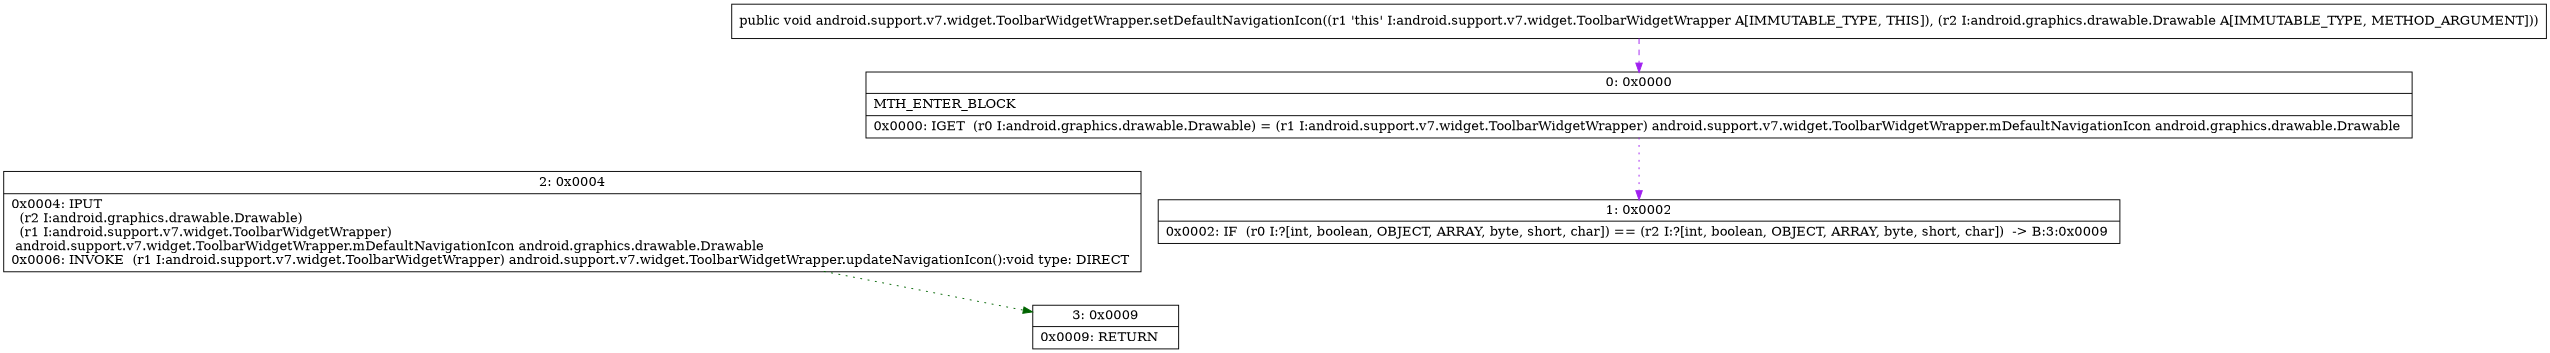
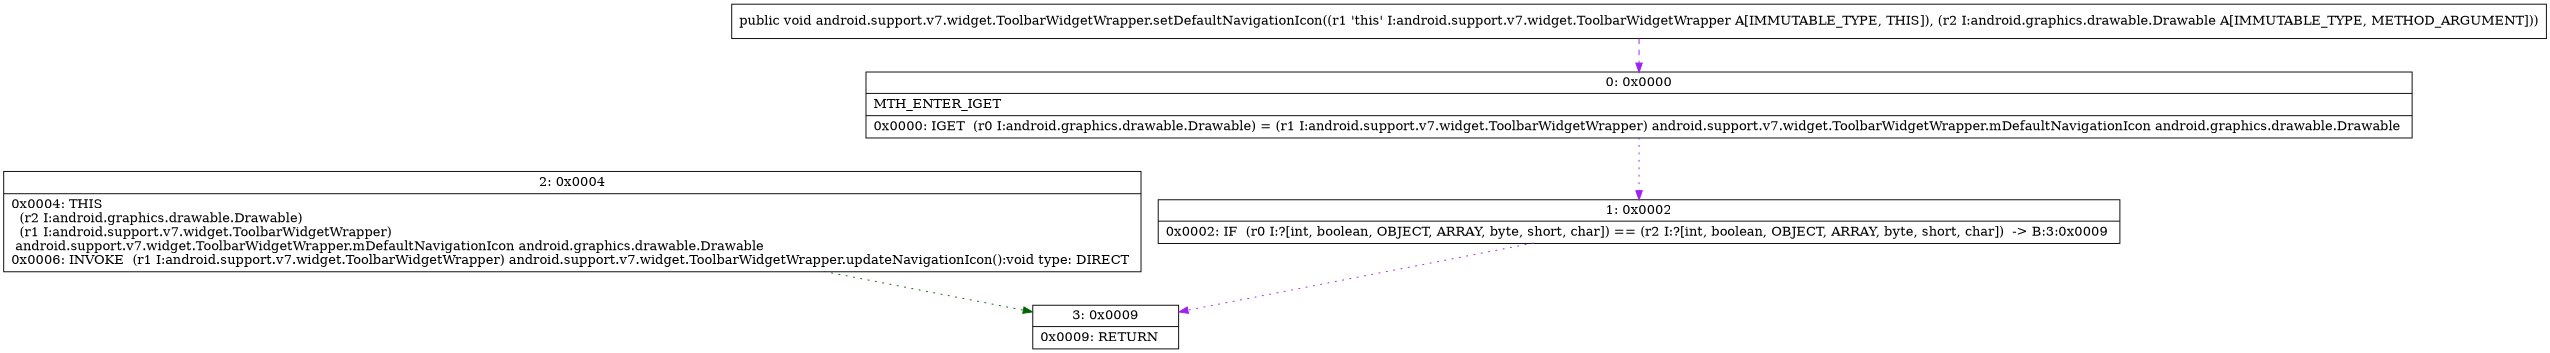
  digraph {
    node [shape=record]
    edge [color=purple style=dotted]
-   n1 [label="{0\:\ 0x0000|MTH_ENTER_BLOCK\l|0x0000: IGET  (r0 I:android.graphics.drawable.Drawable) = (r1 I:android.support.v7.widget.ToolbarWidgetWrapper) android.support.v7.widget.ToolbarWidgetWrapper.mDefaultNavigationIcon android.graphics.drawable.Drawable \l}"]
+   n1 [label="{0\:\ 0x0000|MTH_ENTER_IGET\l|0x0000: IGET  (r0 I:android.graphics.drawable.Drawable) = (r1 I:android.support.v7.widget.ToolbarWidgetWrapper) android.support.v7.widget.ToolbarWidgetWrapper.mDefaultNavigationIcon android.graphics.drawable.Drawable \l}"]
    n2 [label="{1\:\ 0x0002|0x0002: IF  (r0 I:?[int, boolean, OBJECT, ARRAY, byte, short, char]) == (r2 I:?[int, boolean, OBJECT, ARRAY, byte, short, char])  \-\> B:3:0x0009 \l}"]
    n3 [label="{3\:\ 0x0009|0x0009: RETURN   \l}"]
-   n4 [label="{2\:\ 0x0004|0x0004: IPUT  \l  (r2 I:android.graphics.drawable.Drawable)\l  (r1 I:android.support.v7.widget.ToolbarWidgetWrapper)\l android.support.v7.widget.ToolbarWidgetWrapper.mDefaultNavigationIcon android.graphics.drawable.Drawable \l0x0006: INVOKE  (r1 I:android.support.v7.widget.ToolbarWidgetWrapper) android.support.v7.widget.ToolbarWidgetWrapper.updateNavigationIcon():void type: DIRECT \l}"]
+   n4 [label="{2\:\ 0x0004|0x0004: THIS  \l  (r2 I:android.graphics.drawable.Drawable)\l  (r1 I:android.support.v7.widget.ToolbarWidgetWrapper)\l android.support.v7.widget.ToolbarWidgetWrapper.mDefaultNavigationIcon android.graphics.drawable.Drawable \l0x0006: INVOKE  (r1 I:android.support.v7.widget.ToolbarWidgetWrapper) android.support.v7.widget.ToolbarWidgetWrapper.updateNavigationIcon():void type: DIRECT \l}"]
    n5 [label="{public void android.support.v7.widget.ToolbarWidgetWrapper.setDefaultNavigationIcon((r1 'this' I:android.support.v7.widget.ToolbarWidgetWrapper A[IMMUTABLE_TYPE, THIS]), (r2 I:android.graphics.drawable.Drawable A[IMMUTABLE_TYPE, METHOD_ARGUMENT])) }"]
    n1 -> n2
+   n2 -> n3
    n4 -> n3 [color=darkgreen]
    n5 -> n1 [style=dashed]
  }
